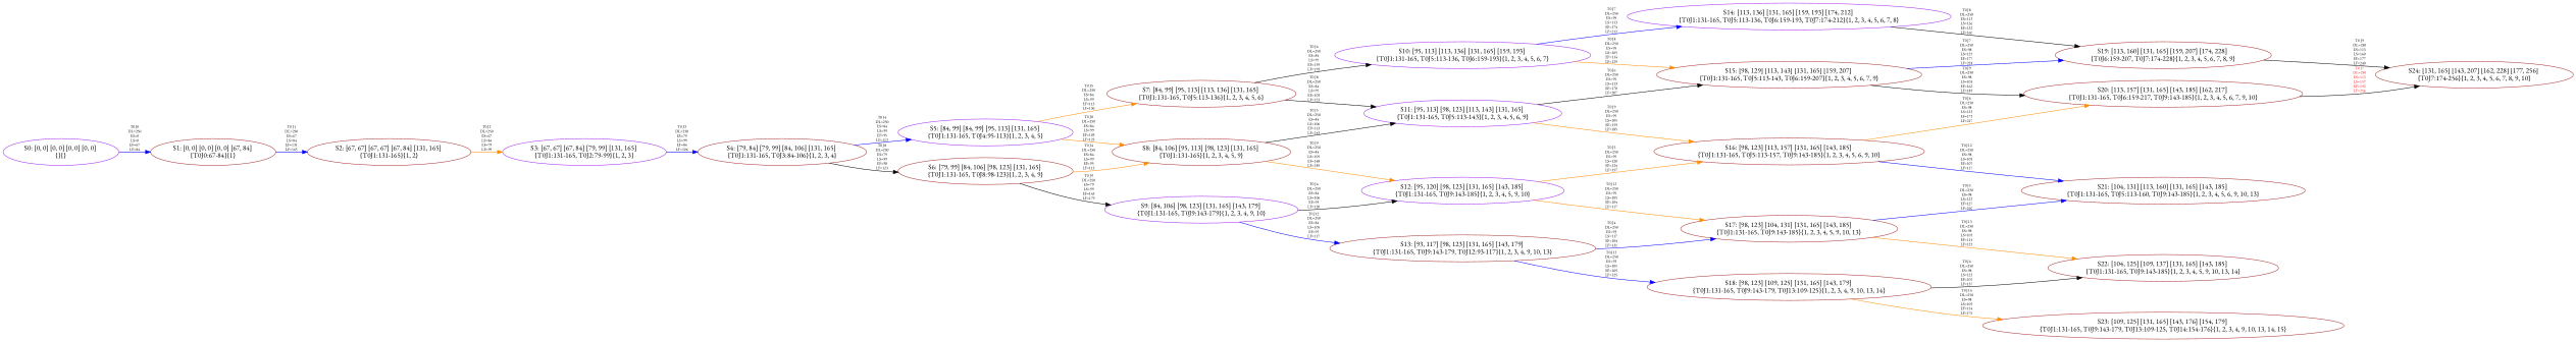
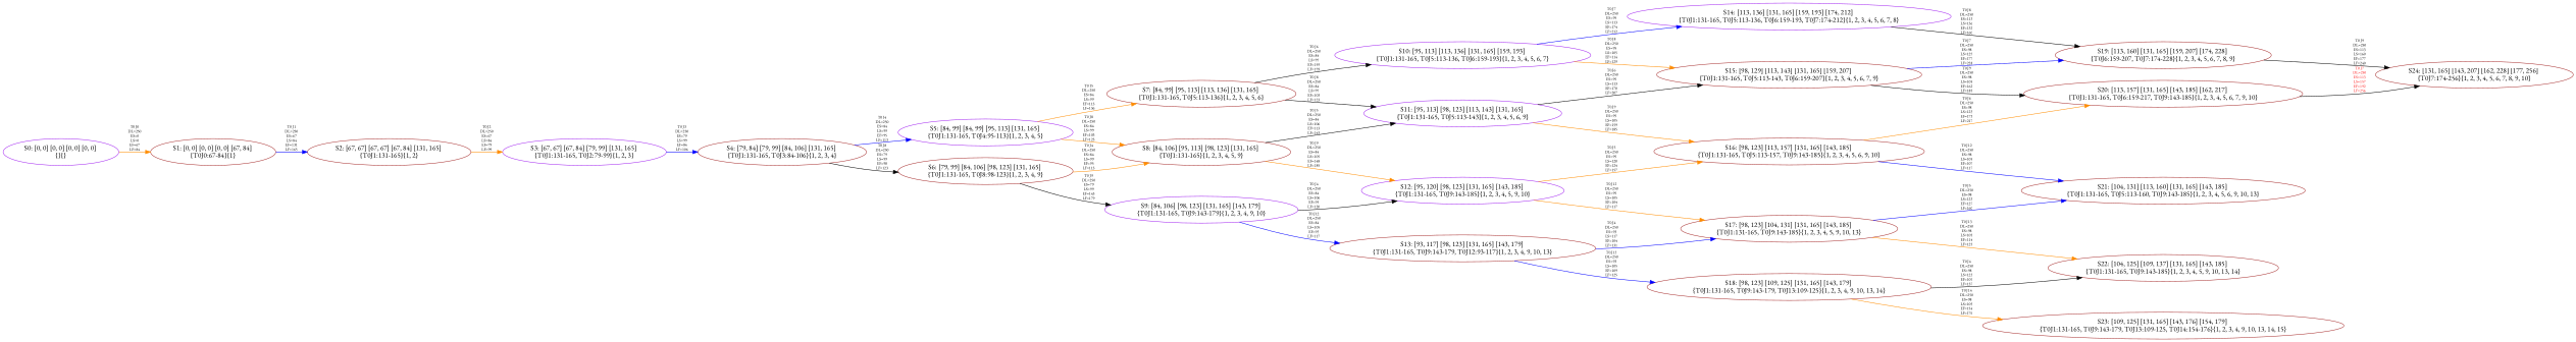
  digraph {
    rankdir=LR
    fontname="EB Garamond"
    node [color=brown fontname="EB Garamond"]
    edge [fontsize=8 color=darkorange fontname="EB Garamond"]
    n1 [label="S0: [0, 0] [0, 0] [0, 0] [0, 0] \n{}{}" color=purple]
    n2 [label="S1: [0, 0] [0, 0] [0, 0] [67, 84] \n{T0J0:67-84}{1}"]
    n3 [label="S2: [67, 67] [67, 67] [67, 84] [131, 165] \n{T0J1:131-165}{1, 2}"]
    n4 [label="S3: [67, 67] [67, 84] [79, 99] [131, 165] \n{T0J1:131-165, T0J2:79-99}{1, 2, 3}" color=purple]
    n5 [label="S4: [79, 84] [79, 99] [84, 106] [131, 165] \n{T0J1:131-165, T0J3:84-106}{1, 2, 3, 4}"]
    n6 [label="S5: [84, 99] [84, 99] [95, 113] [131, 165] \n{T0J1:131-165, T0J4:95-113}{1, 2, 3, 4, 5}" color=purple]
    n7 [label="S6: [79, 99] [84, 106] [98, 123] [131, 165] \n{T0J1:131-165, T0J8:98-123}{1, 2, 3, 4, 9}"]
    n8 [label="S7: [84, 99] [95, 113] [113, 136] [131, 165] \n{T0J1:131-165, T0J5:113-136}{1, 2, 3, 4, 5, 6}"]
    n9 [label="S8: [84, 106] [95, 113] [98, 123] [131, 165] \n{T0J1:131-165}{1, 2, 3, 4, 5, 9}"]
    n10 [label="S9: [84, 106] [98, 123] [131, 165] [143, 179] \n{T0J1:131-165, T0J9:143-179}{1, 2, 3, 4, 9, 10}" color=purple]
    n11 [label="S10: [95, 113] [113, 136] [131, 165] [159, 193] \n{T0J1:131-165, T0J5:113-136, T0J6:159-193}{1, 2, 3, 4, 5, 6, 7}" color=purple]
    n12 [label="S11: [95, 113] [98, 123] [113, 143] [131, 165] \n{T0J1:131-165, T0J5:113-143}{1, 2, 3, 4, 5, 6, 9}" color=purple]
    n13 [label="S12: [95, 120] [98, 123] [131, 165] [143, 185] \n{T0J1:131-165, T0J9:143-185}{1, 2, 3, 4, 5, 9, 10}" color=purple]
    n14 [label="S13: [93, 117] [98, 123] [131, 165] [143, 179] \n{T0J1:131-165, T0J9:143-179, T0J12:93-117}{1, 2, 3, 4, 9, 10, 13}"]
    n15 [label="S14: [113, 136] [131, 165] [159, 193] [174, 212] \n{T0J1:131-165, T0J5:113-136, T0J6:159-193, T0J7:174-212}{1, 2, 3, 4, 5, 6, 7, 8}" color=purple]
    n16 [label="S15: [98, 129] [113, 143] [131, 165] [159, 207] \n{T0J1:131-165, T0J5:113-143, T0J6:159-207}{1, 2, 3, 4, 5, 6, 7, 9}"]
    n17 [label="S16: [98, 123] [113, 157] [131, 165] [143, 185] \n{T0J1:131-165, T0J5:113-157, T0J9:143-185}{1, 2, 3, 4, 5, 6, 9, 10}"]
    n18 [label="S17: [98, 123] [104, 131] [131, 165] [143, 185] \n{T0J1:131-165, T0J9:143-185}{1, 2, 3, 4, 5, 9, 10, 13}"]
    n19 [label="S18: [98, 123] [109, 125] [131, 165] [143, 179] \n{T0J1:131-165, T0J9:143-179, T0J13:109-125}{1, 2, 3, 4, 9, 10, 13, 14}"]
    n20 [label="S19: [113, 160] [131, 165] [159, 207] [174, 228] \n{T0J6:159-207, T0J7:174-228}{1, 2, 3, 4, 5, 6, 7, 8, 9}"]
    n21 [label="S20: [113, 157] [131, 165] [143, 185] [162, 217] \n{T0J1:131-165, T0J6:159-217, T0J9:143-185}{1, 2, 3, 4, 5, 6, 7, 9, 10}"]
    n22 [label="S21: [104, 131] [113, 160] [131, 165] [143, 185] \n{T0J1:131-165, T0J5:113-160, T0J9:143-185}{1, 2, 3, 4, 5, 6, 9, 10, 13}"]
    n23 [label="S22: [104, 125] [109, 137] [131, 165] [143, 185] \n{T0J1:131-165, T0J9:143-185}{1, 2, 3, 4, 5, 9, 10, 13, 14}"]
    n24 [label="S23: [109, 125] [131, 165] [143, 176] [154, 179] \n{T0J1:131-165, T0J9:143-179, T0J13:109-125, T0J14:154-176}{1, 2, 3, 4, 9, 10, 13, 14, 15}"]
    n25 [label="S24: [131, 165] [143, 207] [162, 228] [177, 256] \n{T0J7:174-256}{1, 2, 3, 4, 5, 6, 7, 8, 9, 10}"]
-   n1 -> n2 [label="T0 J0\nDL=250\nES=0\nLS=0\nEF=67\nLF=84" color=blue]
+   n1 -> n2 [label="T0 J0\nDL=250\nES=0\nLS=0\nEF=67\nLF=84"]
    n2 -> n3 [label="T0 J1\nDL=250\nES=67\nLS=84\nEF=131\nLF=165" color=blue]
    n3 -> n4 [label="T0 J2\nDL=250\nES=67\nLS=84\nEF=79\nLF=99"]
    n4 -> n5 [label="T0 J3\nDL=250\nES=79\nLS=99\nEF=84\nLF=106" color=blue]
    n5 -> n6 [label="T0 J4\nDL=250\nES=84\nLS=99\nEF=95\nLF=113" color=blue]
    n5 -> n7 [label="T0 J8\nDL=250\nES=79\nLS=99\nEF=98\nLF=123" color=black]
    n6 -> n8 [label="T0 J5\nDL=250\nES=84\nLS=99\nEF=113\nLF=136"]
    n6 -> n9 [label="T0 J8\nDL=250\nES=84\nLS=99\nEF=103\nLF=123"]
    n7 -> n9 [label="T0 J4\nDL=250\nES=84\nLS=99\nEF=95\nLF=113"]
    n7 -> n10 [label="T0 J9\nDL=250\nES=79\nLS=99\nEF=143\nLF=179" color=black]
    n8 -> n11 [label="T0 J6\nDL=250\nES=84\nLS=99\nEF=159\nLF=193" color=black]
    n8 -> n12 [label="T0 J8\nDL=250\nES=84\nLS=99\nEF=103\nLF=123" color=black]
    n9 -> n12 [label="T0 J5\nDL=250\nES=84\nLS=106\nEF=113\nLF=143" color=black]
    n9 -> n13 [label="T0 J9\nDL=250\nES=84\nLS=105\nEF=148\nLF=185"]
    n10 -> n13 [label="T0 J4\nDL=250\nES=84\nLS=106\nEF=95\nLF=120" color=black]
    n10 -> n14 [label="T0 J12\nDL=250\nES=84\nLS=105\nEF=93\nLF=117" color=blue]
    n11 -> n15 [label="T0 J7\nDL=250\nES=95\nLS=113\nEF=174\nLF=212" color=blue]
    n11 -> n16 [label="T0 J8\nDL=250\nES=95\nLS=105\nEF=114\nLF=129"]
    n12 -> n16 [label="T0 J6\nDL=250\nES=95\nLS=113\nEF=170\nLF=207" color=black]
    n12 -> n17 [label="T0 J9\nDL=250\nES=95\nLS=105\nEF=159\nLF=185"]
    n13 -> n17 [label="T0 J5\nDL=250\nES=95\nLS=120\nEF=124\nLF=157"]
    n13 -> n18 [label="T0 J12\nDL=250\nES=95\nLS=105\nEF=104\nLF=117"]
    n14 -> n18 [label="T0 J4\nDL=250\nES=93\nLS=117\nEF=104\nLF=131" color=blue]
    n14 -> n19 [label="T0 J13\nDL=250\nES=93\nLS=105\nEF=109\nLF=125" color=blue]
    n15 -> n20 [label="T0 J8\nDL=250\nES=113\nLS=136\nEF=132\nLF=160" color=black]
    n16 -> n20 [label="T0 J7\nDL=250\nES=98\nLS=129\nEF=177\nLF=228" color=blue]
    n16 -> n21 [label="T0 J9\nDL=250\nES=98\nLS=105\nEF=162\nLF=185" color=black]
    n17 -> n21 [label="T0 J6\nDL=250\nES=98\nLS=123\nEF=173\nLF=217"]
    n17 -> n22 [label="T0 J12\nDL=250\nES=98\nLS=105\nEF=107\nLF=117" color=blue]
    n18 -> n22 [label="T0 J5\nDL=250\nES=98\nLS=123\nEF=127\nLF=160" color=blue]
    n18 -> n23 [label="T0 J13\nDL=250\nES=98\nLS=105\nEF=114\nLF=125"]
    n19 -> n23 [label="T0 J4\nDL=250\nES=98\nLS=123\nEF=109\nLF=137" color=black]
    n19 -> n24 [label="T0 J14\nDL=250\nES=98\nLS=105\nEF=154\nLF=176"]
    n20 -> n25 [label="T0 J9\nDL=250\nES=113\nLS=160\nEF=177\nLF=240" color=black]
    n21 -> n25 [color=black fontcolor=Red label="T0 J7\nDL=250\nES=113\nLS=157\nEF=192\nLF=256"]
  }
